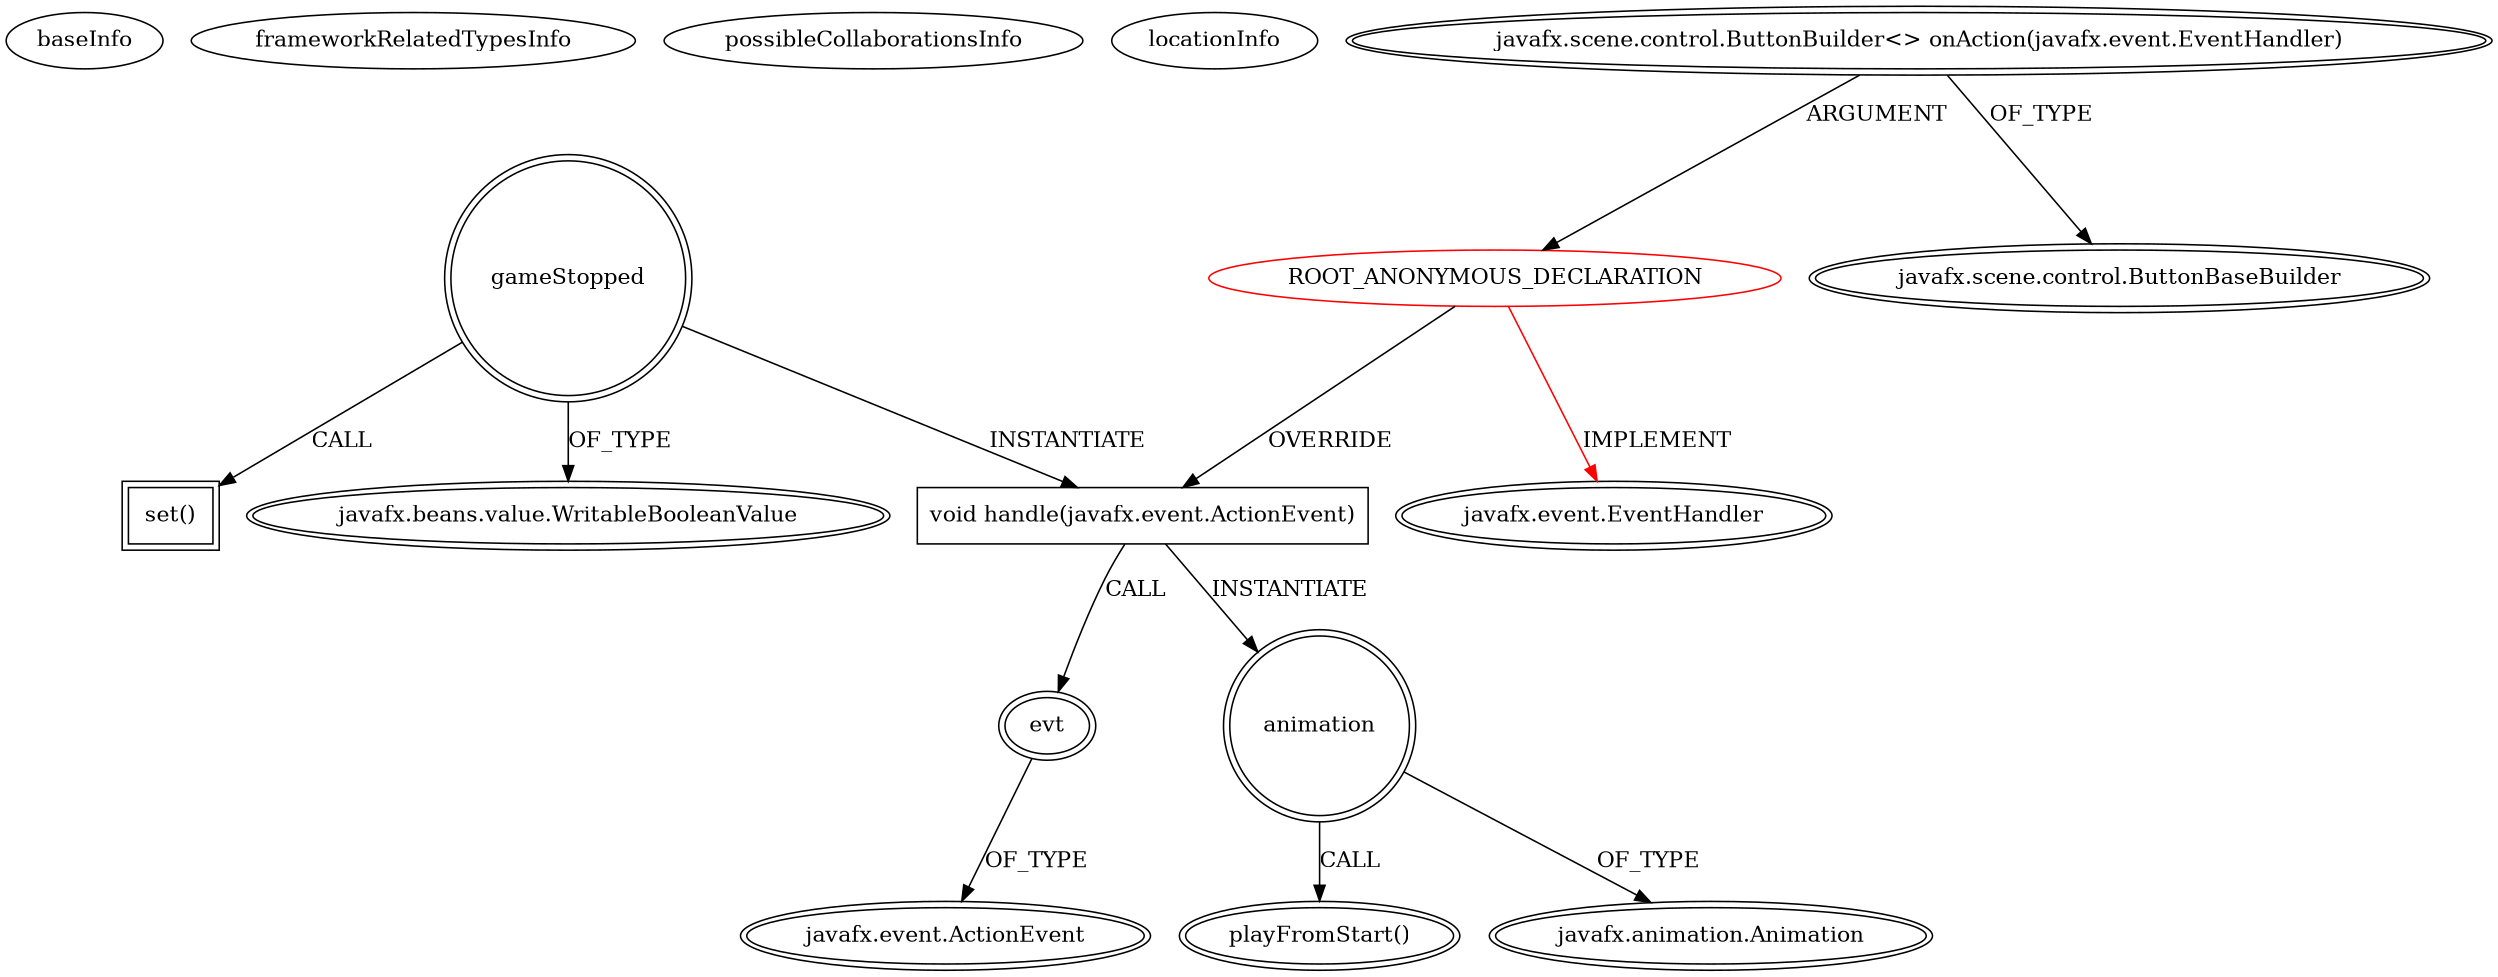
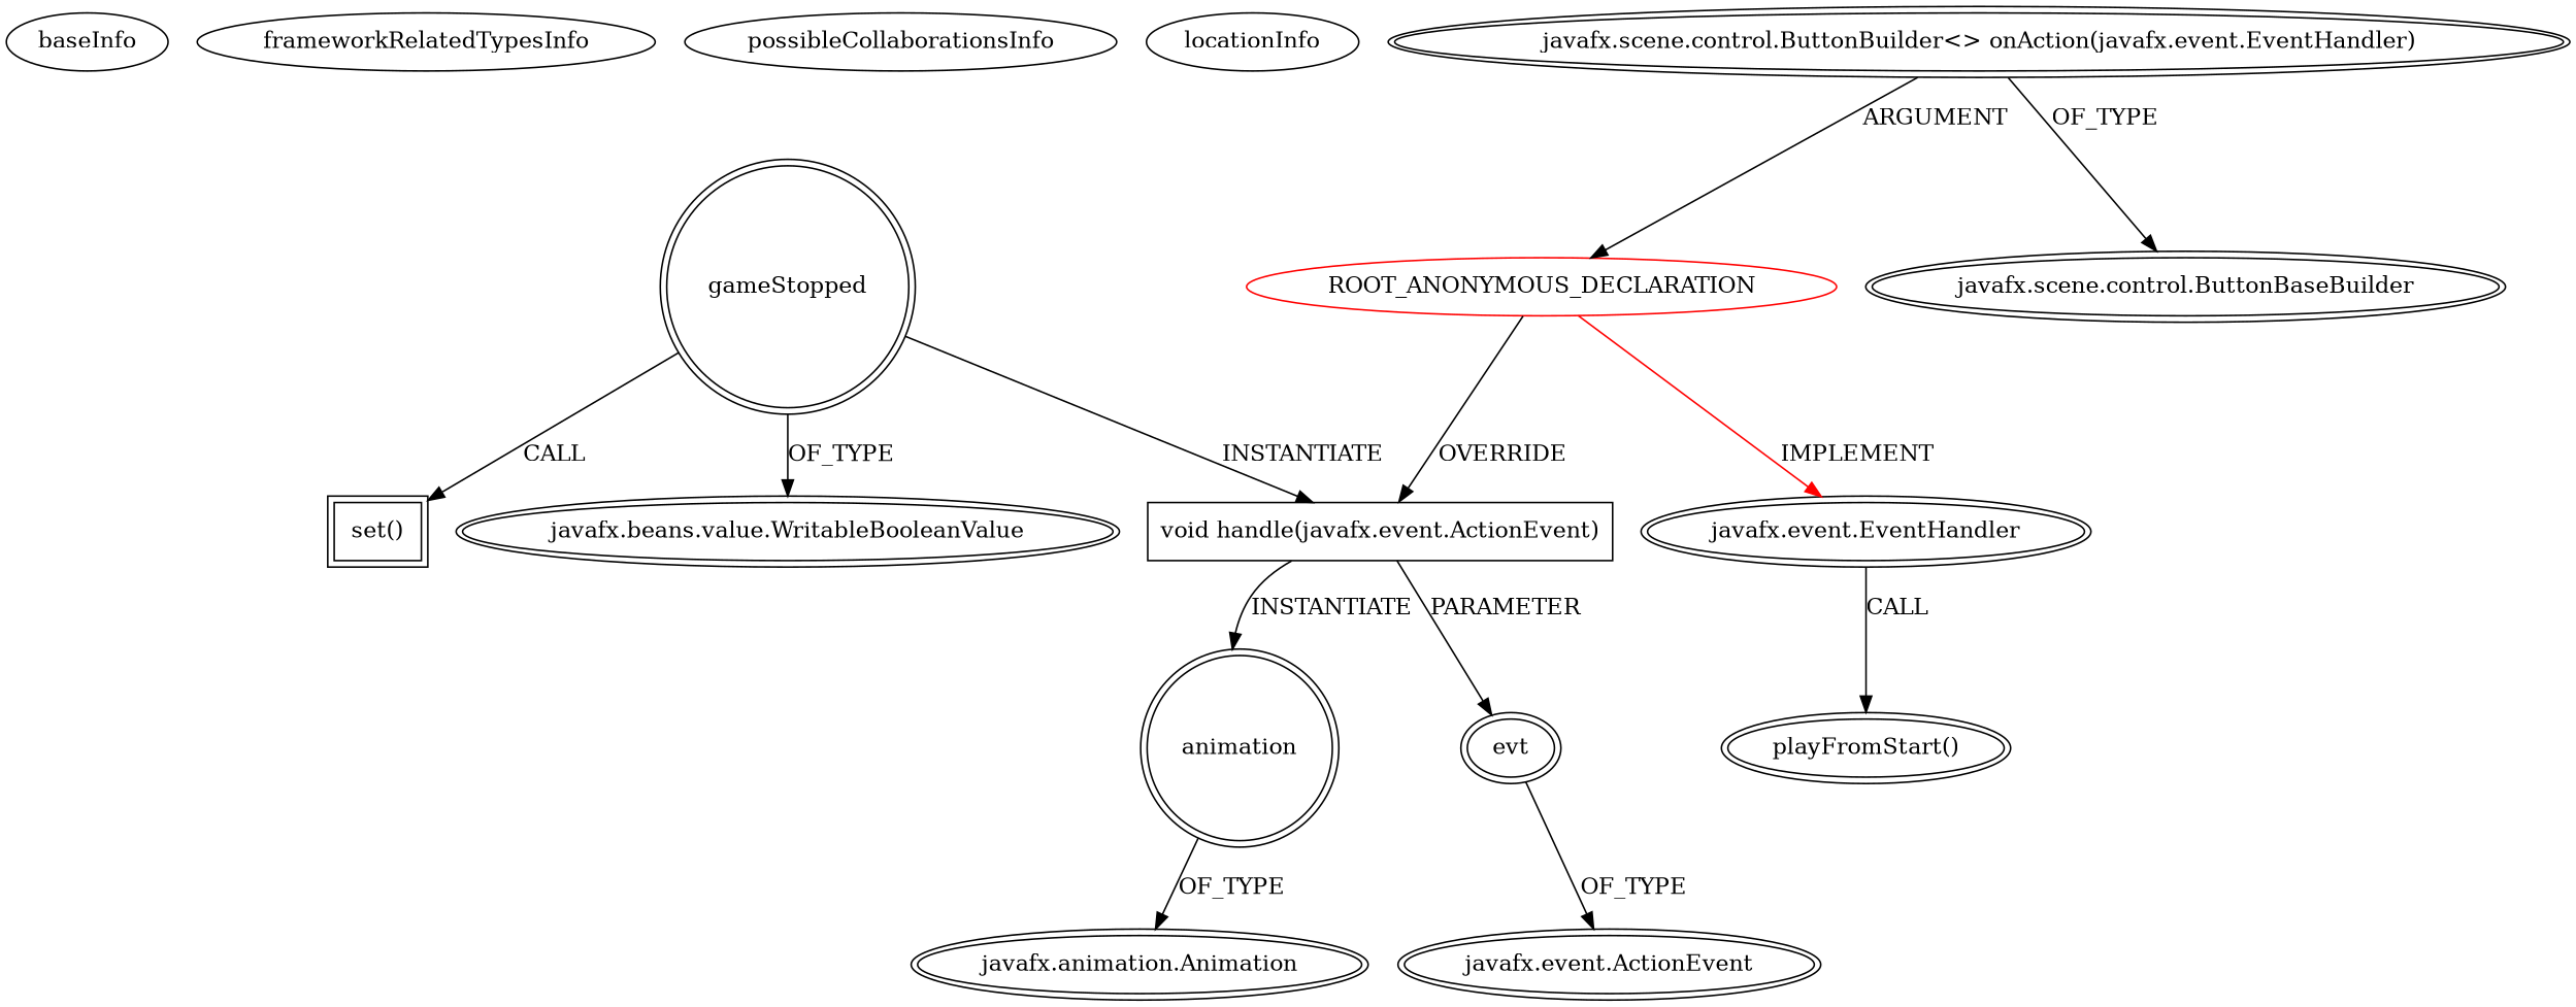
  digraph {
    node [isFrameworkType=true peripheries=2]
    baseInfo [category=extension_graph graphId=652 isAnonymous=true possibleRelation=false isFrameworkType="" peripheries=""]
    frameworkRelatedTypesInfo [0="javafx.event.EventHandler" isFrameworkType="" peripheries=""]
    possibleCollaborationsInfo [isFrameworkType="" peripheries=""]
    locationInfo [contextSignature=SingleClassNoXmlBallGame filePath="/Johnmalc-JavaFX/JavaFX-master/src/game/SingleClassNoXmlBallGame.java" graphId=652 projectName="Johnmalc-JavaFX" isFrameworkType="" peripheries=""]
    n5 [color=red isFrameworkType=false label=ROOT_ANONYMOUS_DECLARATION vertexType=ROOT_ANONYMOUS_DECLARATION peripheries=""]
    n6 [label="javafx.event.EventHandler" vertexType=FRAMEWORK_INTERFACE_TYPE]
    n7 [isFrameworkType=false label="void handle(javafx.event.ActionEvent)" shape=box vertexType=OVERRIDING_METHOD_DECLARATION peripheries=""]
    n8 [label=evt vertexType=PARAMETER_DECLARATION]
    n9 [label=animation shape=circle vertexType=VARIABLE_EXPRESION]
    n10 [label="javafx.scene.control.ButtonBuilder<> onAction(javafx.event.EventHandler)" vertexType=OUTSIDE_CALL]
    n11 [label="javafx.scene.control.ButtonBaseBuilder" vertexType=FRAMEWORK_CLASS_TYPE]
    n12 [label="javafx.event.ActionEvent" vertexType=FRAMEWORK_CLASS_TYPE]
    n13 [label=gameStopped shape=circle vertexType=VARIABLE_EXPRESION]
    n14 [label="javafx.beans.value.WritableBooleanValue" vertexType=FRAMEWORK_INTERFACE_TYPE]
    n15 [label="set()" shape=box vertexType=INSIDE_CALL]
    n16 [label="javafx.animation.Animation" vertexType=FRAMEWORK_CLASS_TYPE]
    n17 [label="playFromStart()" shape=ellipse vertexType=INSIDE_CALL]
    n5 -> n6 [color=red label=IMPLEMENT]
    n5 -> n7 [label=OVERRIDE]
-   n7 -> n8 [label=CALL]
+   n7 -> n8 [label=PARAMETER]
    n7 -> n9 [label=INSTANTIATE]
    n8 -> n12 [label=OF_TYPE]
    n9 -> n16 [label=OF_TYPE]
-   n9 -> n17 [label=CALL]
+   n6 -> n17 [label=CALL]
    n10 -> n5 [label=ARGUMENT]
    n10 -> n11 [label=OF_TYPE]
    n13 -> n7 [label=INSTANTIATE]
    n13 -> n14 [label=OF_TYPE]
    n13 -> n15 [label=CALL]
  }
